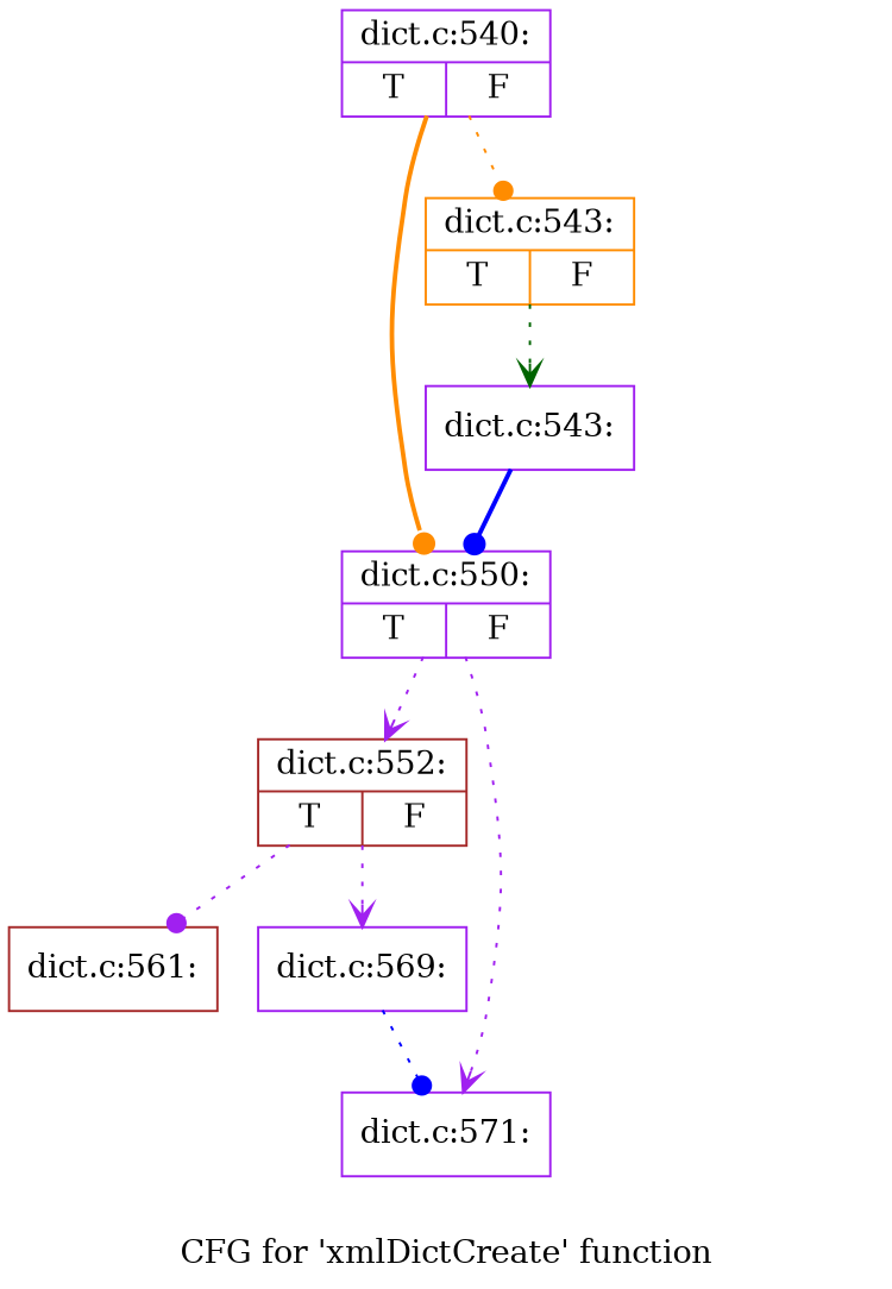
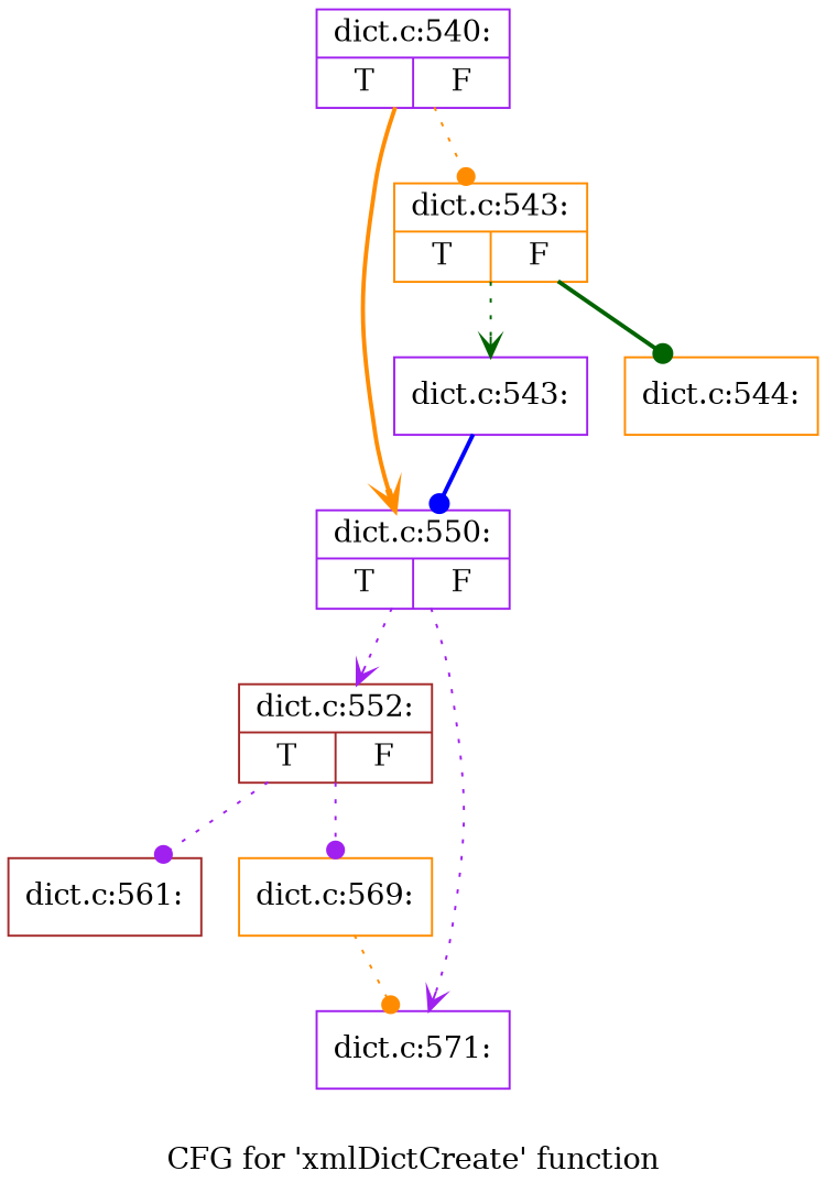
  digraph {
    label="CFG for 'xmlDictCreate' function"
    node [color=purple shape=record]
    edge [arrowhead=vee color=purple style=dotted]
    n1 [label="{dict.c:540:|{<s0>T|<s1>F}}"]
    n2 [label="{dict.c:550:|{<s0>T|<s1>F}}"]
    n3 [color=darkorange label="{dict.c:543:|{<s0>T|<s1>F}}"]
    n4 [color=brown label="{dict.c:552:|{<s0>T|<s1>F}}"]
    n5 [label="{dict.c:571:}"]
    n6 [label="{dict.c:543:}"]
+   n7 [color=darkorange label="{dict.c:544:}"]
    n8 [color=brown label="{dict.c:561:}"]
-   n9 [label="{dict.c:569:}"]
-   n1 -> n2 [arrowhead=dot color=darkorange style=bold]
+   n9 [color=darkorange label="{dict.c:569:}"]
+   n1 -> n2 [color=darkorange style=bold]
    n1 -> n3 [arrowhead=dot color=darkorange]
    n2 -> n4
    n2 -> n5
    n3 -> n6 [color=darkgreen]
+   n3 -> n7 [arrowhead=dot color=darkgreen style=bold]
    n4 -> n8 [arrowhead=dot]
-   n4 -> n9
+   n4 -> n9 [arrowhead=dot]
    n6 -> n2 [arrowhead=dot color=blue style=bold]
-   n9 -> n5 [arrowhead=dot color=blue]
+   n9 -> n5 [arrowhead=dot color=darkorange]
  }
